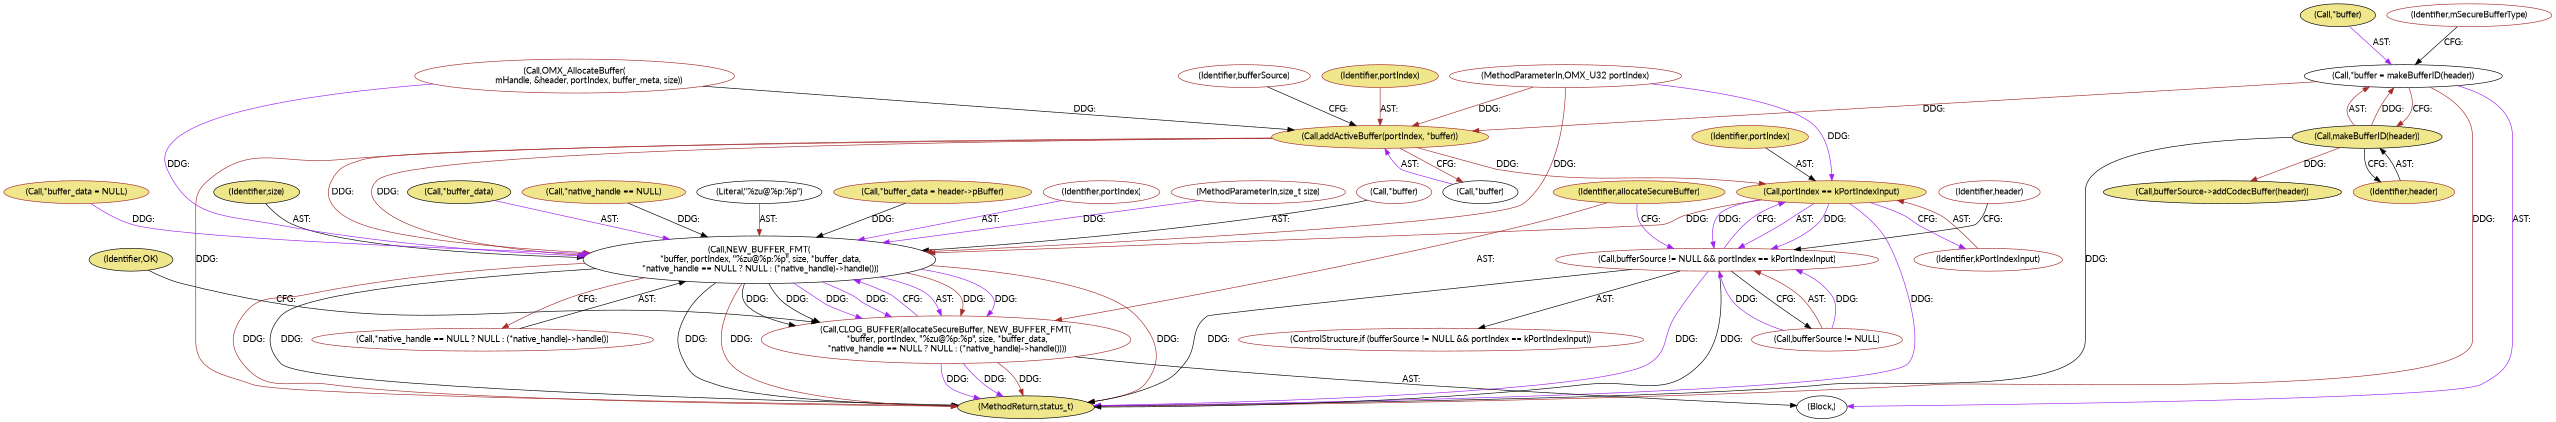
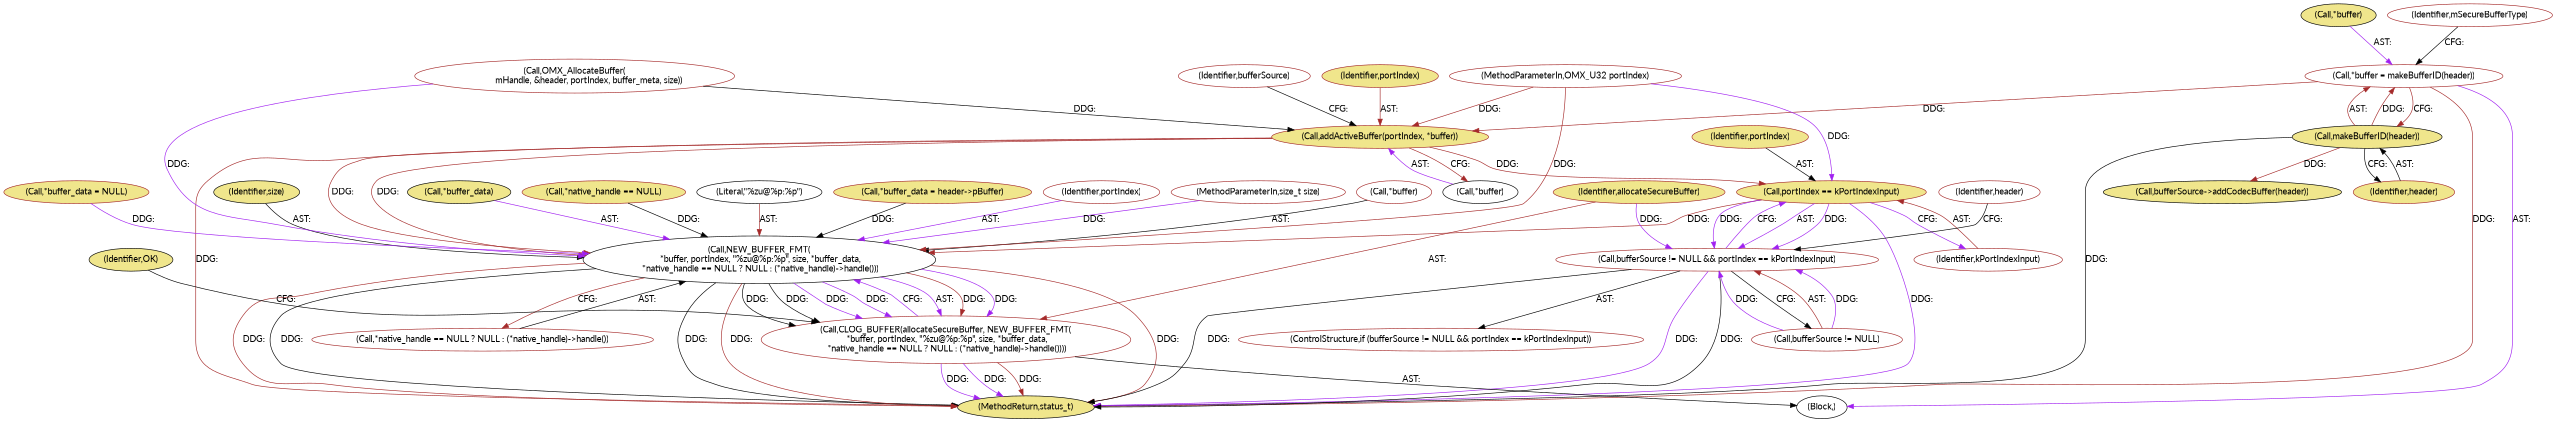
  digraph {
    fontname=Lato
    node [color=brown fillcolor=white fontname=Lato style=filled]
    edge [color=purple fontname=Lato]
-   n1 [color=black label="(Call,*buffer = makeBufferID(header))"]
+   n1 [label="(Call,*buffer = makeBufferID(header))"]
    n2 [color=black fillcolor=khaki label="(Call,makeBufferID(header))"]
    n3 [fillcolor=khaki label="(Call,addActiveBuffer(portIndex, *buffer))"]
    n4 [color=black fillcolor=khaki label="(MethodReturn,status_t)"]
    n5 [color=black label="(Block,)"]
    n6 [color=black fillcolor=khaki label="(Call,bufferSource->addCodecBuffer(header))"]
    n7 [fillcolor=khaki label="(Identifier,header)"]
    n8 [fillcolor=khaki label="(Call,portIndex == kPortIndexInput)"]
    n9 [color=black label="(Call,NEW_BUFFER_FMT(\n *buffer, portIndex, \"%zu@%p:%p\", size, *buffer_data,\n *native_handle == NULL ? NULL : (*native_handle)->handle()))"]
    n10 [color=black label="(Call,*buffer)"]
    n11 [label="(Call,bufferSource != NULL && portIndex == kPortIndexInput)"]
    n12 [label="(Identifier,kPortIndexInput)"]
    n13 [label="(Call,CLOG_BUFFER(allocateSecureBuffer, NEW_BUFFER_FMT(\n *buffer, portIndex, \"%zu@%p:%p\", size, *buffer_data,\n *native_handle == NULL ? NULL : (*native_handle)->handle())))"]
    n14 [label="(Call,*native_handle == NULL ? NULL : (*native_handle)->handle())"]
    n15 [label="(ControlStructure,if (bufferSource != NULL && portIndex == kPortIndexInput))"]
    n16 [label="(Call,bufferSource != NULL)"]
    n17 [color=black fillcolor=khaki label="(Identifier,size)"]
    n18 [label="(Identifier,portIndex)"]
    n19 [label="(MethodParameterIn,size_t size)"]
    n20 [label="(Call,*buffer)"]
    n21 [color=black fillcolor=khaki label="(Call,*buffer)"]
    n22 [color=black fillcolor=khaki label="(Identifier,OK)"]
    n23 [fillcolor=khaki label="(Identifier,allocateSecureBuffer)"]
    n24 [fillcolor=khaki label="(Call,*buffer_data = NULL)"]
    n25 [label="(Call,OMX_AllocateBuffer(\n            mHandle, &header, portIndex, buffer_meta, size))"]
    n26 [label="(Identifier,mSecureBufferType)"]
    n27 [label="(Identifier,header)"]
    n28 [label="(MethodParameterIn,OMX_U32 portIndex)"]
    n29 [label="(Identifier,bufferSource)"]
    n30 [color=black fillcolor=khaki label="(Call,*buffer_data)"]
    n31 [fillcolor=khaki label="(Identifier,portIndex)"]
    n32 [fillcolor=khaki label="(Identifier,portIndex)"]
    n33 [fillcolor=khaki label="(Call,*native_handle == NULL)"]
    n34 [color=black label="(Literal,\"%zu@%p:%p\")"]
    n35 [fillcolor=khaki label="(Call,*buffer_data = header->pBuffer)"]
    n1 -> n2 [color=brown label="CFG: "]
    n1 -> n3 [color=brown label="DDG: "]
    n1 -> n4 [color=brown label="DDG: "]
    n1 -> n5 [label="AST: "]
    n2 -> n1 [color=brown label="AST: "]
    n2 -> n1 [color=brown label="DDG: "]
    n2 -> n4 [color=black label="DDG: "]
    n2 -> n6 [color=brown label="DDG: "]
    n2 -> n7 [color=black label="CFG: "]
    n3 -> n4 [color=brown label="DDG: "]
    n3 -> n8 [color=brown label="DDG: "]
    n3 -> n9 [color=brown label="DDG: "]
    n3 -> n9 [color=brown label="DDG: "]
    n3 -> n10 [color=brown label="CFG: "]
    n7 -> n2 [color=black label="AST: "]
    n8 -> n4 [label="DDG: "]
    n8 -> n9 [color=brown label="DDG: "]
    n8 -> n11 [label="AST: "]
    n8 -> n11 [label="DDG: "]
    n8 -> n11 [label="DDG: "]
    n8 -> n12 [label="CFG: "]
    n9 -> n4 [color=black label="DDG: "]
    n9 -> n4 [color=black label="DDG: "]
    n9 -> n4 [color=brown label="DDG: "]
    n9 -> n4 [color=brown label="DDG: "]
    n9 -> n4 [color=brown label="DDG: "]
    n9 -> n13 [label="AST: "]
    n9 -> n13 [color=brown label="DDG: "]
    n9 -> n13 [label="DDG: "]
    n9 -> n13 [color=black label="DDG: "]
    n9 -> n13 [color=black label="DDG: "]
    n9 -> n13 [label="DDG: "]
    n9 -> n13 [label="DDG: "]
    n9 -> n14 [color=brown label="CFG: "]
    n10 -> n3 [label="AST: "]
    n11 -> n4 [label="DDG: "]
    n11 -> n4 [color=black label="DDG: "]
    n11 -> n4 [color=black label="DDG: "]
    n11 -> n8 [label="CFG: "]
    n11 -> n15 [color=black label="AST: "]
    n11 -> n16 [color=black label="CFG: "]
    n12 -> n8 [color=brown label="AST: "]
    n13 -> n4 [color=brown label="DDG: "]
    n13 -> n4 [label="DDG: "]
    n13 -> n4 [label="DDG: "]
    n13 -> n5 [color=black label="AST: "]
    n13 -> n9 [label="CFG: "]
    n14 -> n9 [color=black label="AST: "]
    n16 -> n11 [color=brown label="AST: "]
    n16 -> n11 [label="DDG: "]
    n16 -> n11 [label="DDG: "]
    n17 -> n9 [color=black label="AST: "]
    n18 -> n9 [label="AST: "]
    n19 -> n9 [label="DDG: "]
    n20 -> n9 [color=black label="AST: "]
    n21 -> n1 [label="AST: "]
    n22 -> n13 [color=black label="CFG: "]
-   n23 -> n11 [label="CFG: "]
+   n23 -> n11 [label="DDG: "]
    n23 -> n13 [color=brown label="AST: "]
    n24 -> n9 [label="DDG: "]
    n25 -> n3 [color=black label="DDG: "]
    n25 -> n9 [label="DDG: "]
    n26 -> n1 [color=black label="CFG: "]
    n27 -> n11 [color=black label="CFG: "]
    n28 -> n3 [color=brown label="DDG: "]
    n28 -> n8 [label="DDG: "]
    n28 -> n9 [color=brown label="DDG: "]
    n29 -> n3 [color=black label="CFG: "]
    n30 -> n9 [label="AST: "]
    n31 -> n8 [color=black label="AST: "]
    n32 -> n3 [color=brown label="AST: "]
    n33 -> n9 [color=black label="DDG: "]
    n34 -> n9 [color=brown label="AST: "]
    n35 -> n9 [color=black label="DDG: "]
  }
